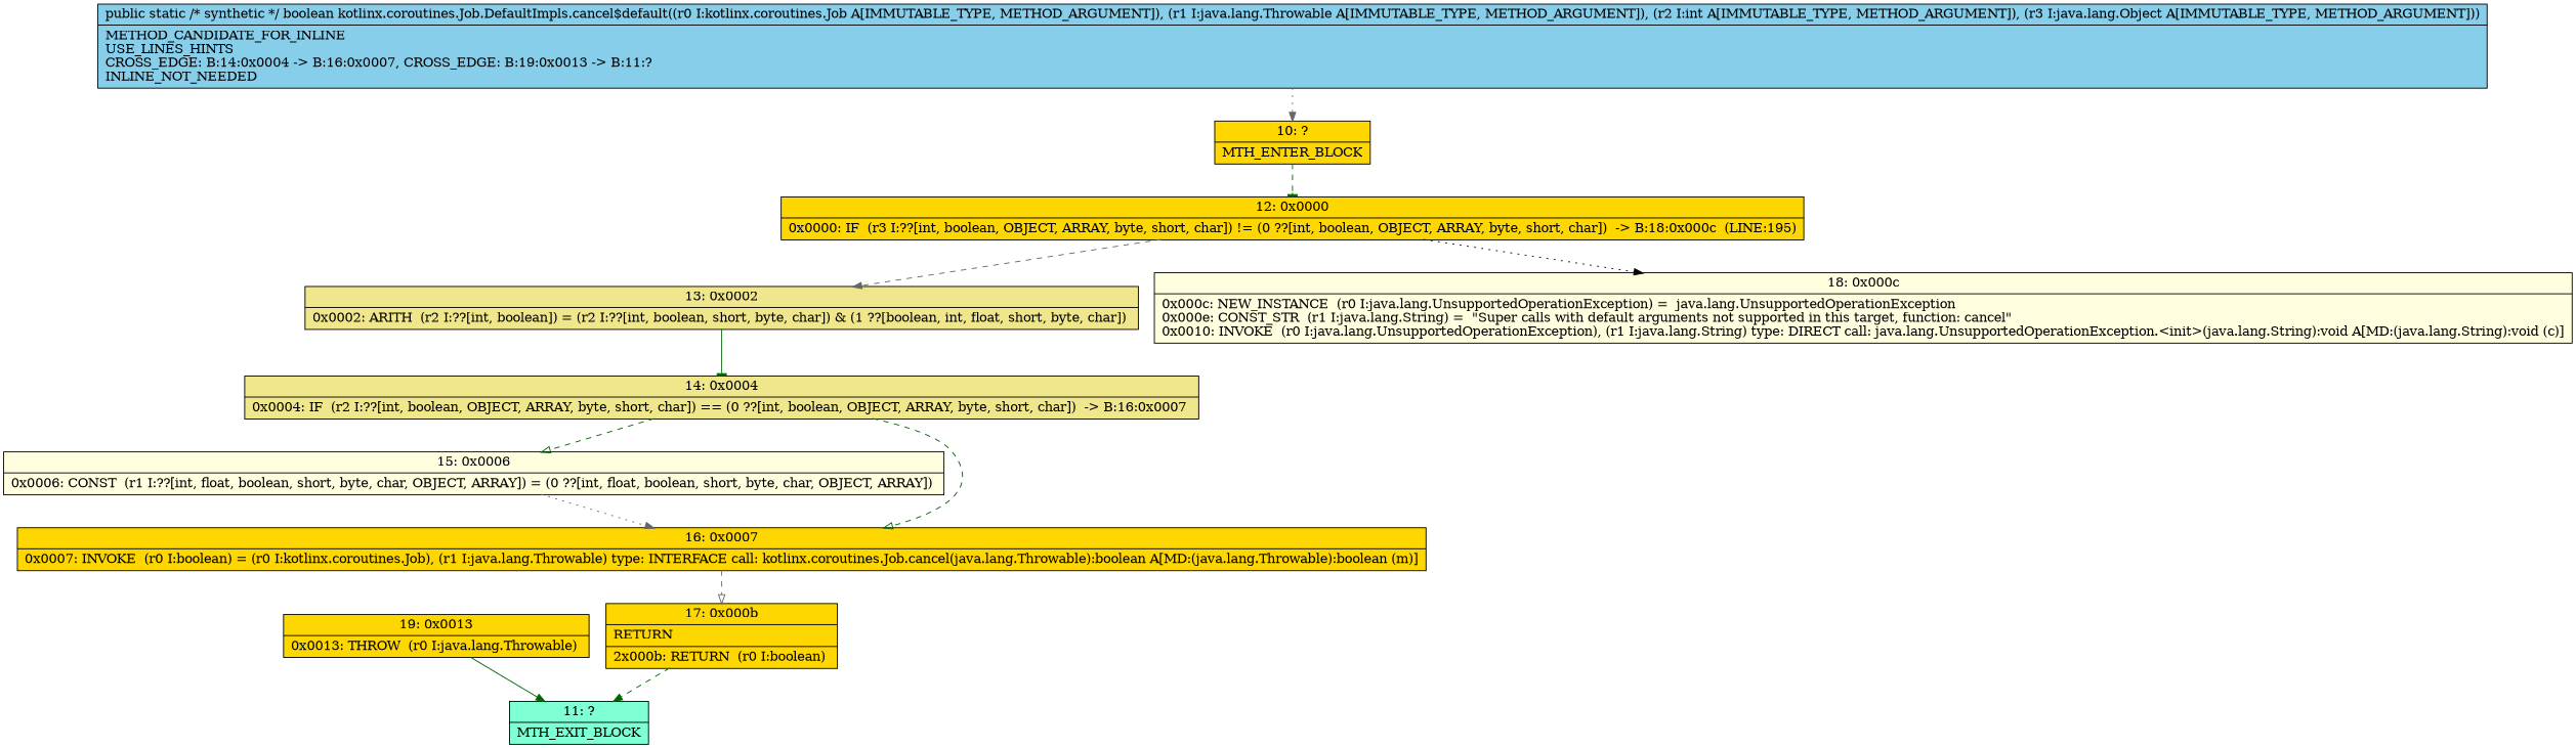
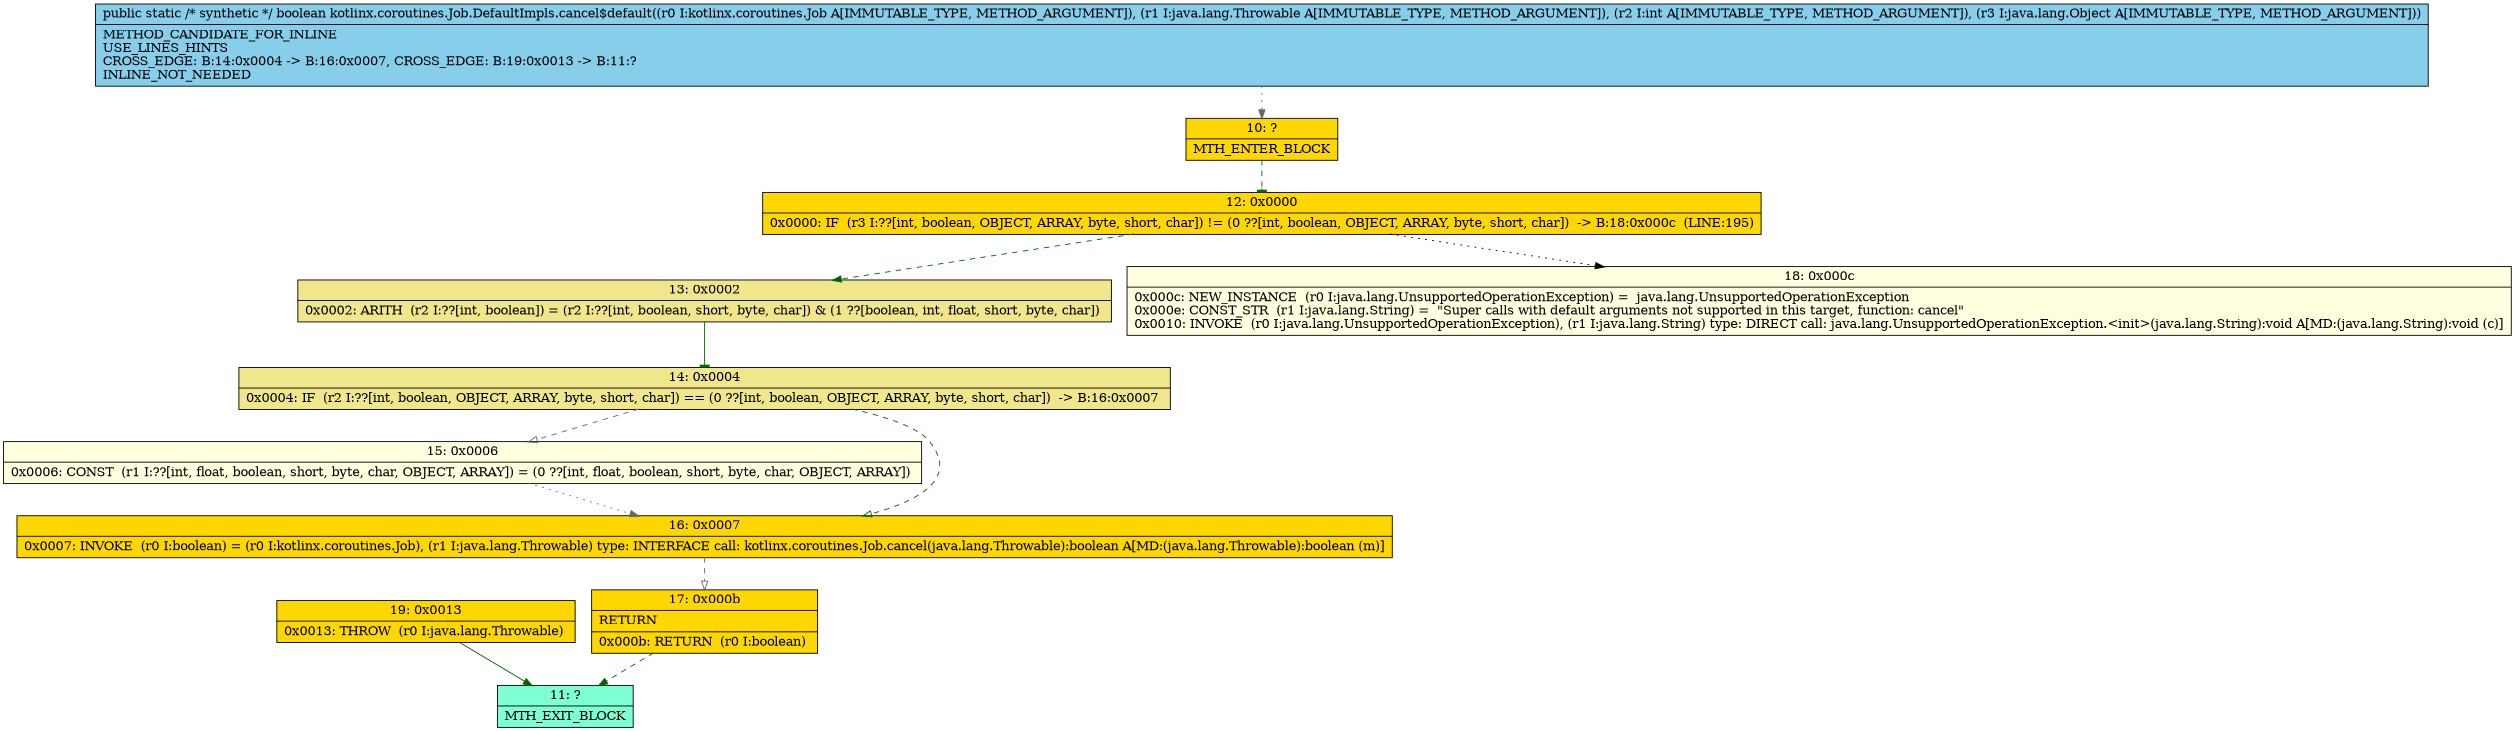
  digraph {
    node [fillcolor=gold shape=record style=filled]
    edge [arrowhead=normal color=darkgreen style=dashed]
    n1 [label="{10\:\ ?|MTH_ENTER_BLOCK\l}"]
    n2 [label="{12\:\ 0x0000|0x0000: IF  (r3 I:??[int, boolean, OBJECT, ARRAY, byte, short, char]) != (0 ??[int, boolean, OBJECT, ARRAY, byte, short, char])  \-\> B:18:0x000c  (LINE:195)\l}"]
    n3 [fillcolor=khaki label="{13\:\ 0x0002|0x0002: ARITH  (r2 I:??[int, boolean]) = (r2 I:??[int, boolean, short, byte, char]) & (1 ??[boolean, int, float, short, byte, char]) \l}"]
    n4 [fillcolor=lightyellow label="{18\:\ 0x000c|0x000c: NEW_INSTANCE  (r0 I:java.lang.UnsupportedOperationException) =  java.lang.UnsupportedOperationException \l0x000e: CONST_STR  (r1 I:java.lang.String) =  \"Super calls with default arguments not supported in this target, function: cancel\" \l0x0010: INVOKE  (r0 I:java.lang.UnsupportedOperationException), (r1 I:java.lang.String) type: DIRECT call: java.lang.UnsupportedOperationException.\<init\>(java.lang.String):void A[MD:(java.lang.String):void (c)]\l}"]
    n5 [fillcolor=khaki label="{14\:\ 0x0004|0x0004: IF  (r2 I:??[int, boolean, OBJECT, ARRAY, byte, short, char]) == (0 ??[int, boolean, OBJECT, ARRAY, byte, short, char])  \-\> B:16:0x0007 \l}"]
    n6 [fillcolor=lightyellow label="{15\:\ 0x0006|0x0006: CONST  (r1 I:??[int, float, boolean, short, byte, char, OBJECT, ARRAY]) = (0 ??[int, float, boolean, short, byte, char, OBJECT, ARRAY]) \l}"]
    n7 [label="{16\:\ 0x0007|0x0007: INVOKE  (r0 I:boolean) = (r0 I:kotlinx.coroutines.Job), (r1 I:java.lang.Throwable) type: INTERFACE call: kotlinx.coroutines.Job.cancel(java.lang.Throwable):boolean A[MD:(java.lang.Throwable):boolean (m)]\l}"]
-   n8 [label="{17\:\ 0x000b|RETURN\l|2x000b: RETURN  (r0 I:boolean) \l}"]
+   n8 [label="{17\:\ 0x000b|RETURN\l|0x000b: RETURN  (r0 I:boolean) \l}"]
    n9 [fillcolor=aquamarine label="{11\:\ ?|MTH_EXIT_BLOCK\l}"]
    n10 [label="{19\:\ 0x0013|0x0013: THROW  (r0 I:java.lang.Throwable) \l}"]
    n11 [fillcolor=skyblue label="{public static \/* synthetic *\/ boolean kotlinx.coroutines.Job.DefaultImpls.cancel$default((r0 I:kotlinx.coroutines.Job A[IMMUTABLE_TYPE, METHOD_ARGUMENT]), (r1 I:java.lang.Throwable A[IMMUTABLE_TYPE, METHOD_ARGUMENT]), (r2 I:int A[IMMUTABLE_TYPE, METHOD_ARGUMENT]), (r3 I:java.lang.Object A[IMMUTABLE_TYPE, METHOD_ARGUMENT]))  | METHOD_CANDIDATE_FOR_INLINE\lUSE_LINES_HINTS\lCROSS_EDGE: B:14:0x0004 \-\> B:16:0x0007, CROSS_EDGE: B:19:0x0013 \-\> B:11:?\lINLINE_NOT_NEEDED\l}"]
    n1 -> n2 [arrowhead=tee]
-   n2 -> n3 [color=gray40]
+   n2 -> n3
    n2 -> n4 [color=black style=dotted]
    n3 -> n5 [arrowhead=tee style=solid]
-   n5 -> n6 [arrowhead=onormal]
+   n5 -> n6 [arrowhead=onormal color=gray40]
    n5 -> n7 [arrowhead=onormal]
    n6 -> n7 [color=gray40 style=dotted]
    n7 -> n8 [arrowhead=onormal color=gray40]
    n8 -> n9
    n10 -> n9 [style=solid]
    n11 -> n1 [color=gray40 style=dotted]
  }
